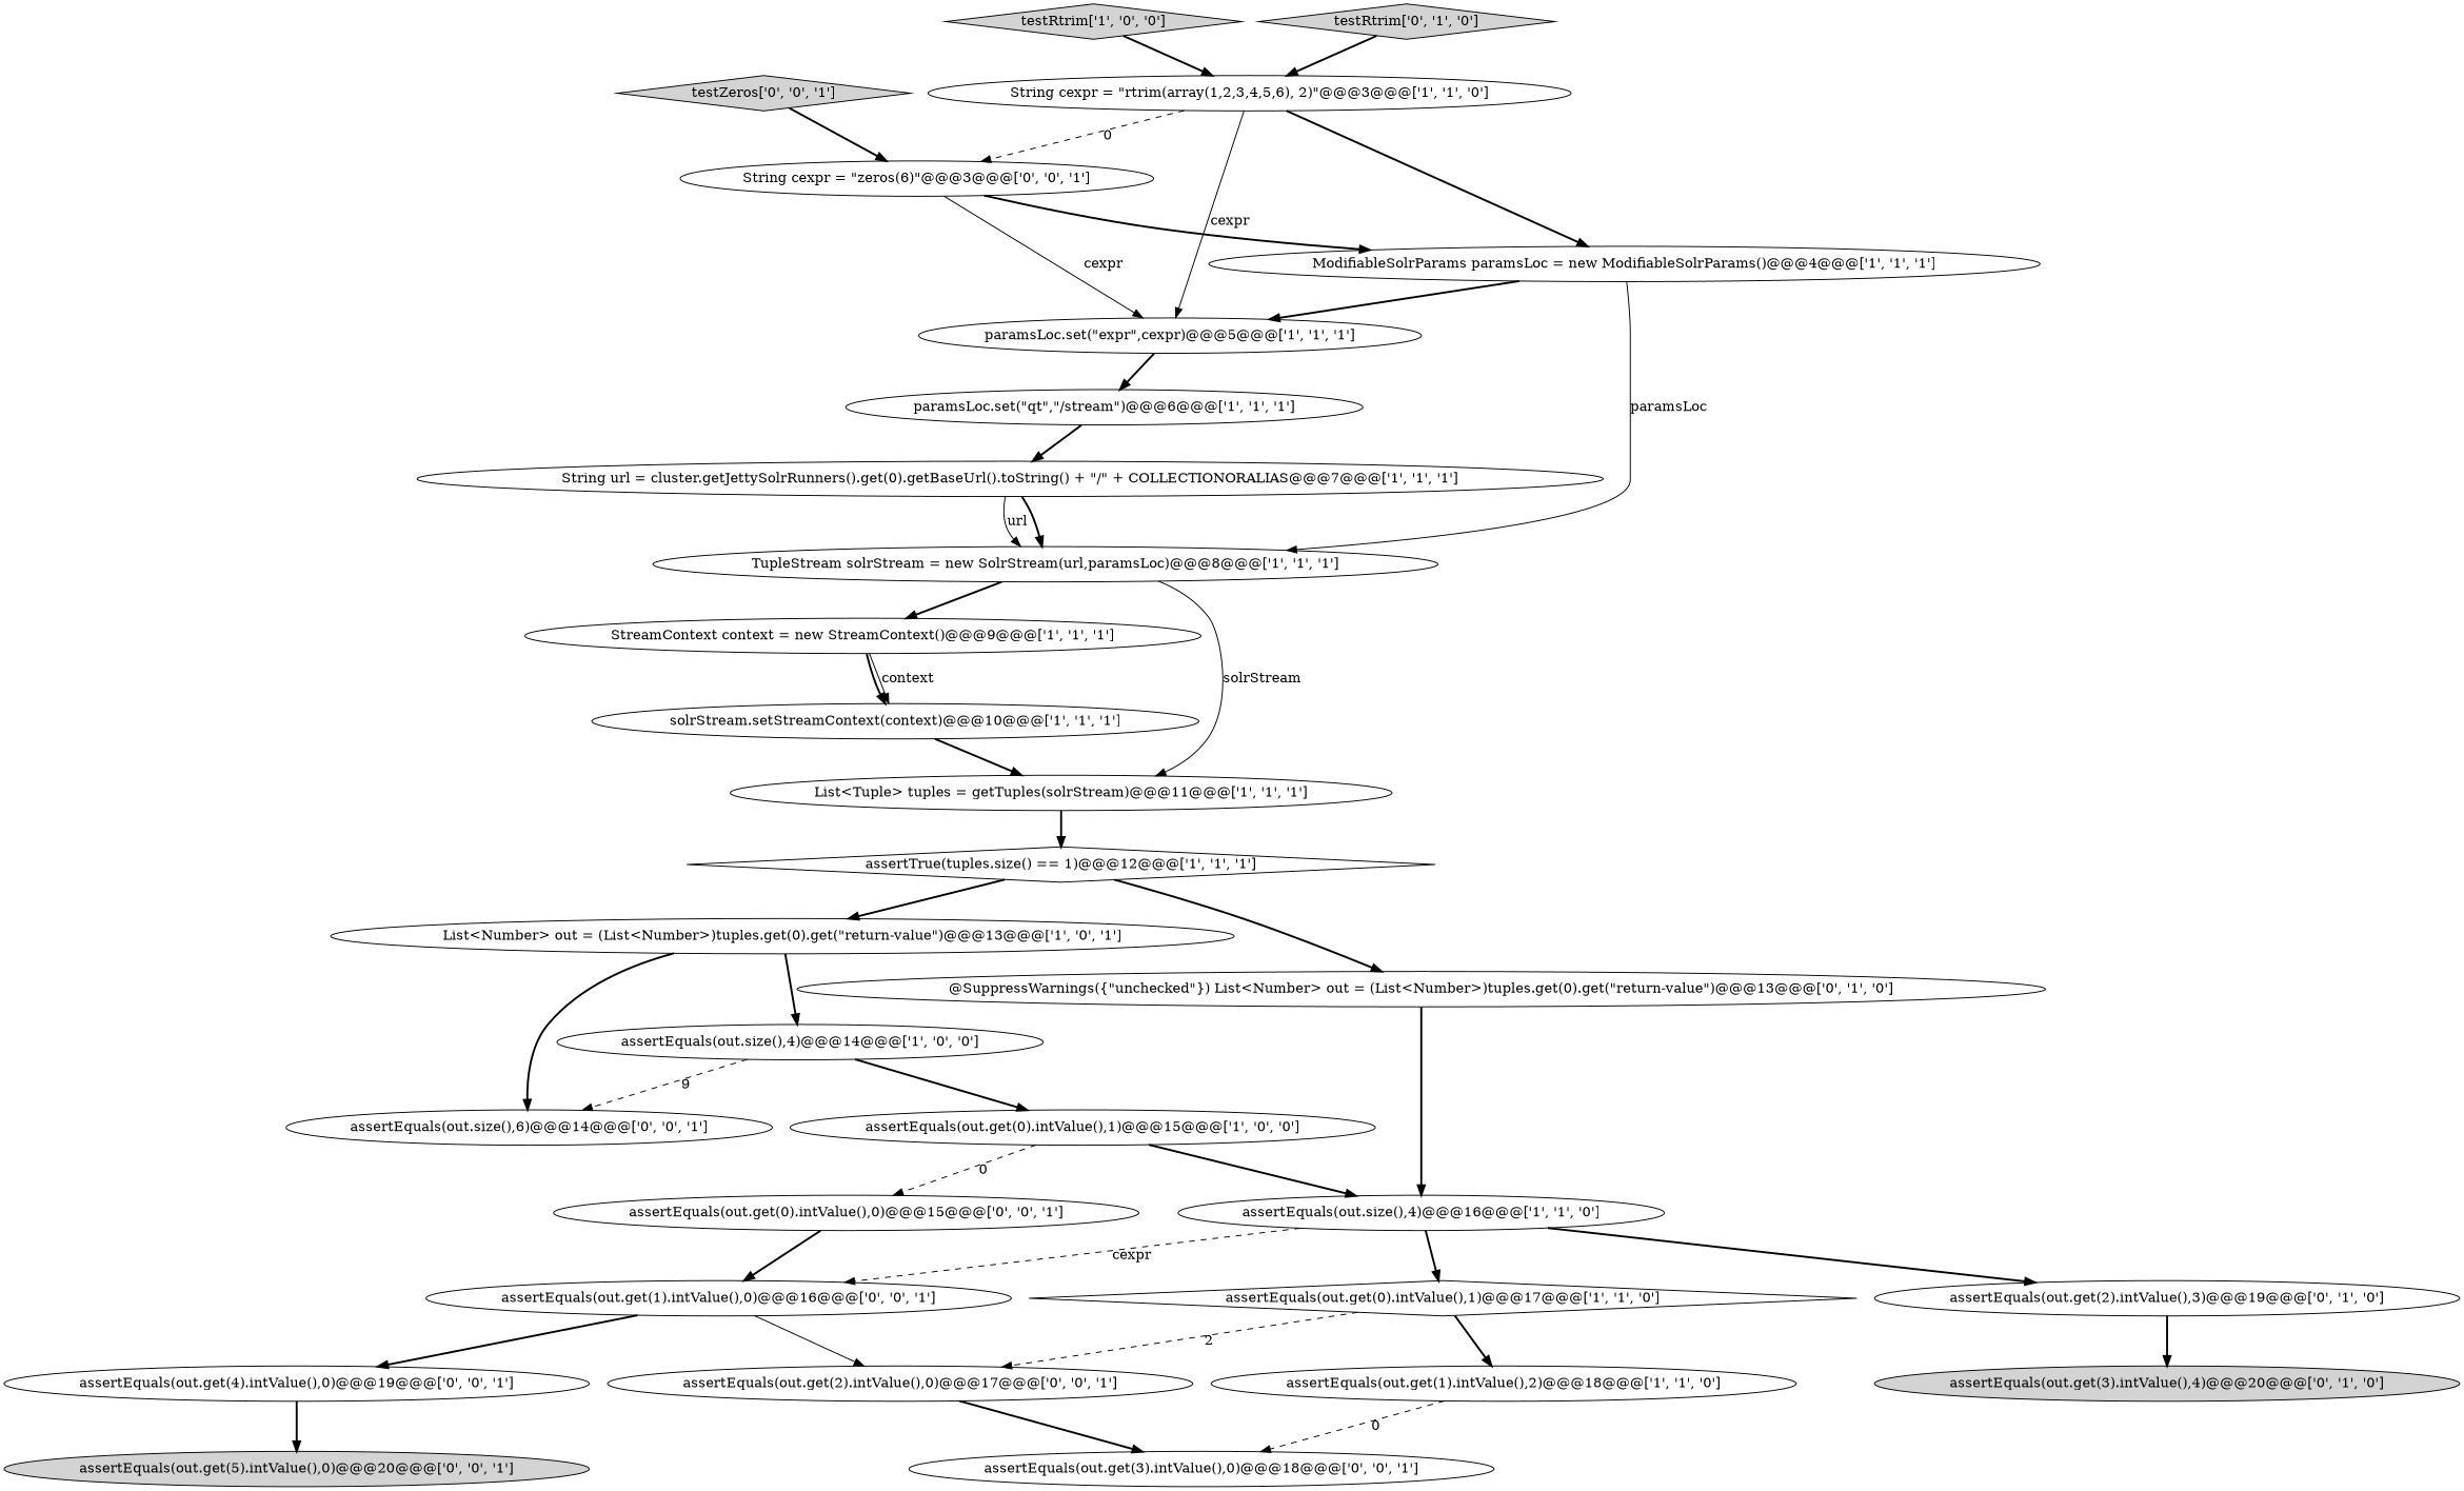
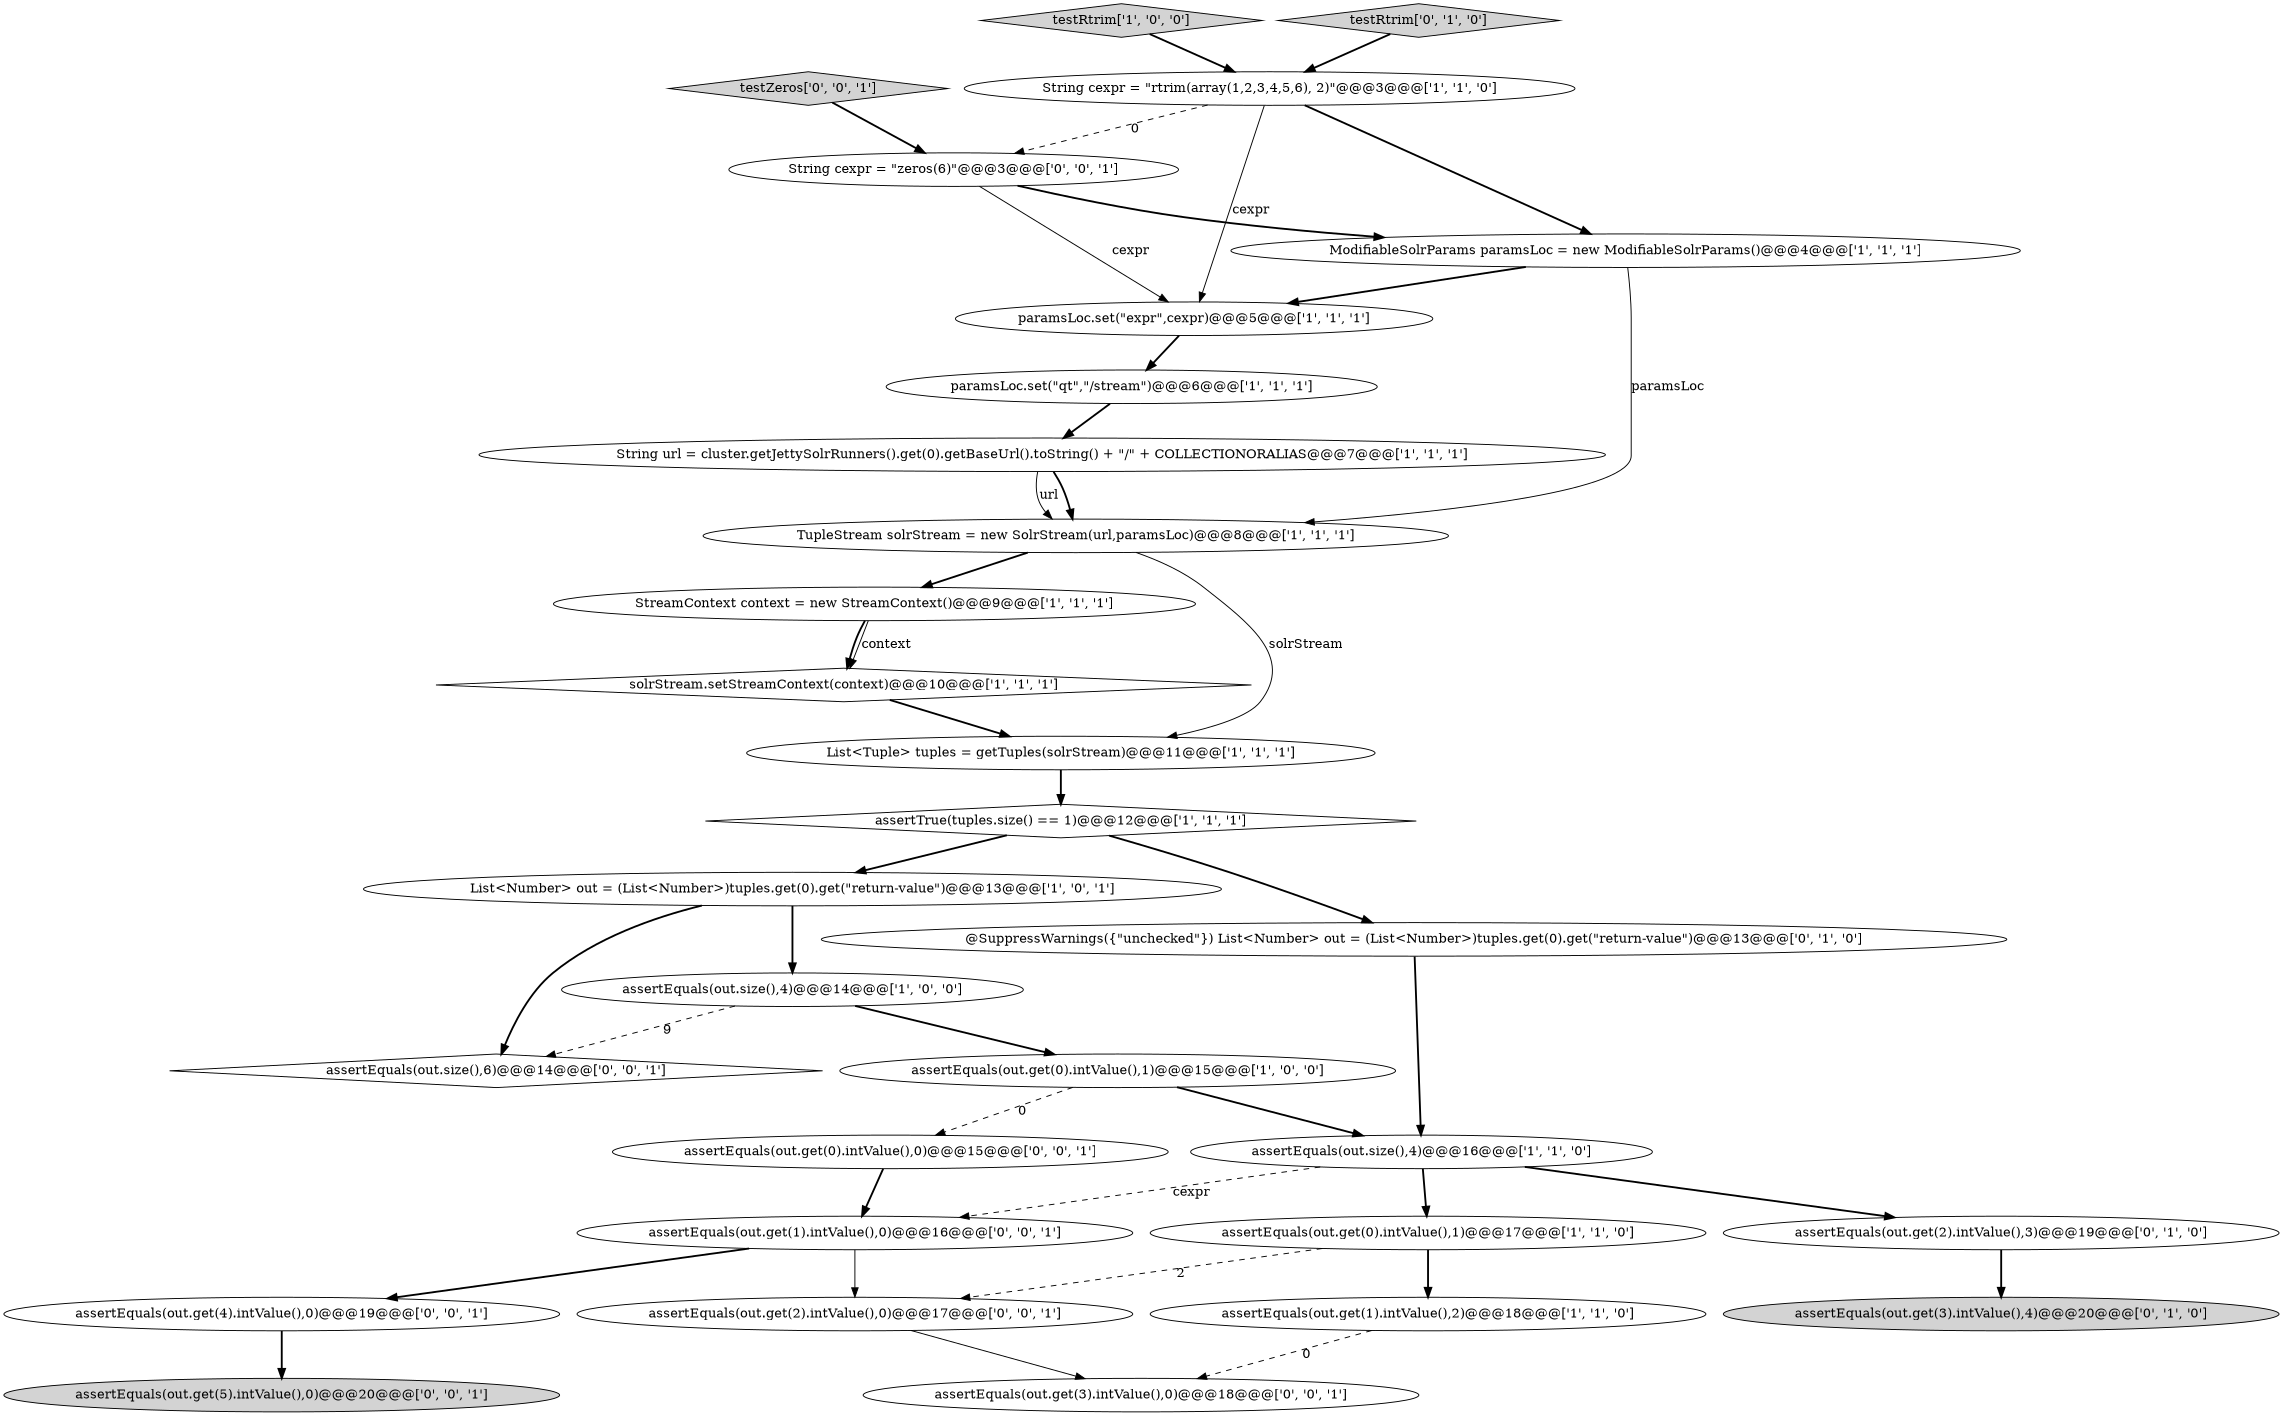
  digraph {
    node [fillcolor=white shape=ellipse style=filled]
    edge [style=bold]
    n1 [label="StreamContext context = new StreamContext()@@@9@@@['1', '1', '1']"]
-   n2 [label="solrStream.setStreamContext(context)@@@10@@@['1', '1', '1']"]
+   n2 [label="solrStream.setStreamContext(context)@@@10@@@['1', '1', '1']" shape=diamond]
    n3 [label="List<Tuple> tuples = getTuples(solrStream)@@@11@@@['1', '1', '1']"]
    n4 [label="assertEquals(out.get(0).intValue(),1)@@@15@@@['1', '0', '0']"]
    n5 [label="assertEquals(out.size(),4)@@@16@@@['1', '1', '0']"]
    n6 [label="assertEquals(out.get(0).intValue(),0)@@@15@@@['0', '0', '1']"]
    n7 [label="assertEquals(out.get(1).intValue(),0)@@@16@@@['0', '0', '1']"]
    n8 [label="assertEquals(out.get(2).intValue(),3)@@@19@@@['0', '1', '0']"]
-   n9 [label="assertEquals(out.get(0).intValue(),1)@@@17@@@['1', '1', '0']" shape=diamond]
+   n9 [label="assertEquals(out.get(0).intValue(),1)@@@17@@@['1', '1', '0']"]
    n10 [label="ModifiableSolrParams paramsLoc = new ModifiableSolrParams()@@@4@@@['1', '1', '1']"]
    n11 [label="paramsLoc.set(\"expr\",cexpr)@@@5@@@['1', '1', '1']"]
    n12 [label="TupleStream solrStream = new SolrStream(url,paramsLoc)@@@8@@@['1', '1', '1']"]
    n13 [label="paramsLoc.set(\"qt\",\"/stream\")@@@6@@@['1', '1', '1']"]
    n14 [fillcolor=lightgray label="assertEquals(out.get(3).intValue(),4)@@@20@@@['0', '1', '0']"]
    n15 [label="assertTrue(tuples.size() == 1)@@@12@@@['1', '1', '1']" shape=diamond]
    n16 [label="List<Number> out = (List<Number>)tuples.get(0).get(\"return-value\")@@@13@@@['1', '0', '1']"]
    n17 [label="@SuppressWarnings({\"unchecked\"}) List<Number> out = (List<Number>)tuples.get(0).get(\"return-value\")@@@13@@@['0', '1', '0']"]
-   n18 [label="assertEquals(out.size(),6)@@@14@@@['0', '0', '1']"]
+   n18 [label="assertEquals(out.size(),6)@@@14@@@['0', '0', '1']" shape=diamond]
    n19 [label="assertEquals(out.size(),4)@@@14@@@['1', '0', '0']"]
    n20 [fillcolor=lightgray label="testZeros['0', '0', '1']" shape=diamond]
    n21 [label="String cexpr = \"zeros(6)\"@@@3@@@['0', '0', '1']"]
    n22 [fillcolor=lightgray label="testRtrim['1', '0', '0']" shape=diamond]
    n23 [label="String cexpr = \"rtrim(array(1,2,3,4,5,6), 2)\"@@@3@@@['1', '1', '0']"]
    n24 [label="String url = cluster.getJettySolrRunners().get(0).getBaseUrl().toString() + \"/\" + COLLECTIONORALIAS@@@7@@@['1', '1', '1']"]
    n25 [label="assertEquals(out.get(2).intValue(),0)@@@17@@@['0', '0', '1']"]
    n26 [label="assertEquals(out.get(4).intValue(),0)@@@19@@@['0', '0', '1']"]
    n27 [label="assertEquals(out.get(3).intValue(),0)@@@18@@@['0', '0', '1']"]
    n28 [label="assertEquals(out.get(1).intValue(),2)@@@18@@@['1', '1', '0']"]
    n29 [fillcolor=lightgray label="assertEquals(out.get(5).intValue(),0)@@@20@@@['0', '0', '1']"]
    n30 [fillcolor=lightgray label="testRtrim['0', '1', '0']" shape=diamond]
    n1 -> n2
    n1 -> n2 [label=context style=solid]
    n2 -> n3
    n3 -> n15
    n4 -> n5
    n4 -> n6 [label=0 style=dashed]
    n5 -> n7 [label=cexpr style=dashed]
    n5 -> n8
    n5 -> n9
    n6 -> n7
    n7 -> n25 [style=solid]
    n7 -> n26
    n8 -> n14
    n9 -> n25 [label=2 style=dashed]
    n9 -> n28
    n10 -> n11
    n10 -> n12 [label=paramsLoc style=solid]
    n11 -> n13
    n12 -> n1
    n12 -> n3 [label=solrStream style=solid]
    n13 -> n24
    n15 -> n16
    n15 -> n17
    n16 -> n18
    n16 -> n19
    n17 -> n5
    n19 -> n4
    n19 -> n18 [label=9 style=dashed]
    n20 -> n21
    n21 -> n10
    n21 -> n11 [label=cexpr style=solid]
    n22 -> n23
    n23 -> n10
    n23 -> n11 [label=cexpr style=solid]
    n23 -> n21 [label=0 style=dashed]
    n24 -> n12
    n24 -> n12 [label=url style=solid]
-   n25 -> n27
+   n25 -> n27 [style=solid]
    n26 -> n29
    n28 -> n27 [label=0 style=dashed]
    n30 -> n23
  }
